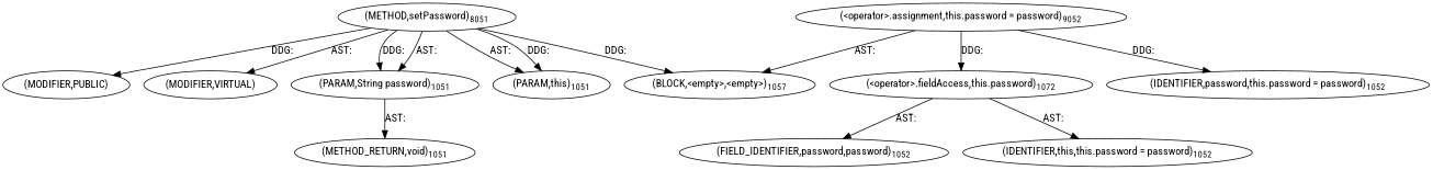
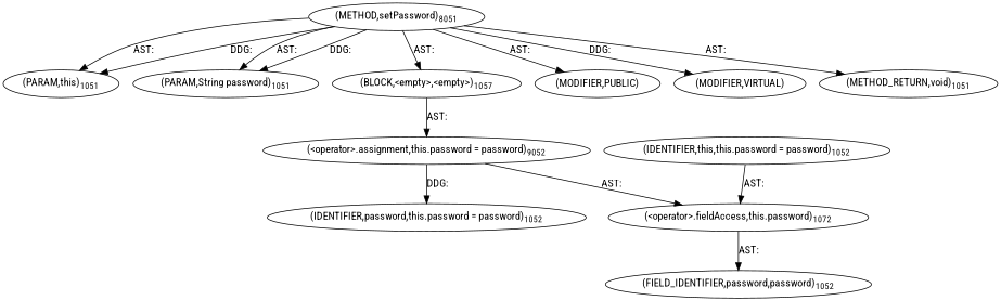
  digraph {
    fontname="Roboto Condensed"
    node [fontname="Roboto Condensed"]
    edge [fontname="Roboto Condensed"]
    n1 [label=<(METHOD,setPassword)<SUB>8051</SUB>>]
    n2 [label=<(PARAM,this)<SUB>1051</SUB>>]
    n3 [label=<(PARAM,String password)<SUB>1051</SUB>>]
    n4 [label=<(BLOCK,&lt;empty&gt;,&lt;empty&gt;)<SUB>1057</SUB>>]
    n5 [label=<(MODIFIER,PUBLIC)>]
    n6 [label=<(MODIFIER,VIRTUAL)>]
    n7 [label=<(METHOD_RETURN,void)<SUB>1051</SUB>>]
    n8 [label=<(&lt;operator&gt;.assignment,this.password = password)<SUB>9052</SUB>>]
    n9 [label=<(&lt;operator&gt;.fieldAccess,this.password)<SUB>1072</SUB>>]
    n10 [label=<(IDENTIFIER,password,this.password = password)<SUB>1052</SUB>>]
    n11 [label=<(IDENTIFIER,this,this.password = password)<SUB>1052</SUB>>]
    n12 [label=<(FIELD_IDENTIFIER,password,password)<SUB>1052</SUB>>]
    n1 -> n2 [label="AST: "]
    n1 -> n2 [label="DDG: "]
    n1 -> n3 [label="AST: "]
    n1 -> n3 [label="DDG: "]
-   n1 -> n4 [label="DDG: "]
-   n1 -> n5 [label="DDG: "]
-   n1 -> n6 [label="AST: "]
-   n3 -> n7 [label="AST: "]
-   n8 -> n4 [label="AST: "]
-   n8 -> n9 [label="DDG: "]
+   n1 -> n4 [label="AST: "]
+   n1 -> n5 [label="AST: "]
+   n1 -> n6 [label="DDG: "]
+   n1 -> n7 [label="AST: "]
+   n4 -> n8 [label="AST: "]
+   n8 -> n9 [label="AST: "]
    n8 -> n10 [label="DDG: "]
-   n9 -> n11 [label="AST: "]
+   n11 -> n9 [label="AST: "]
    n9 -> n12 [label="AST: "]
  }
